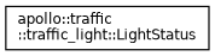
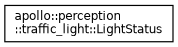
  digraph {
    rankdir=LR
-   n1 [color=black fillcolor=white fontname=Helvetica fontsize=10 height=0.2 label="apollo::traffic\l::traffic_light::LightStatus" shape=record style=filled width=0.4]
+   n1 [color=black fillcolor=white fontname=Helvetica fontsize=10 height=0.2 label="apollo::perception\l::traffic_light::LightStatus" shape=record style=filled width=0.4]
  }
